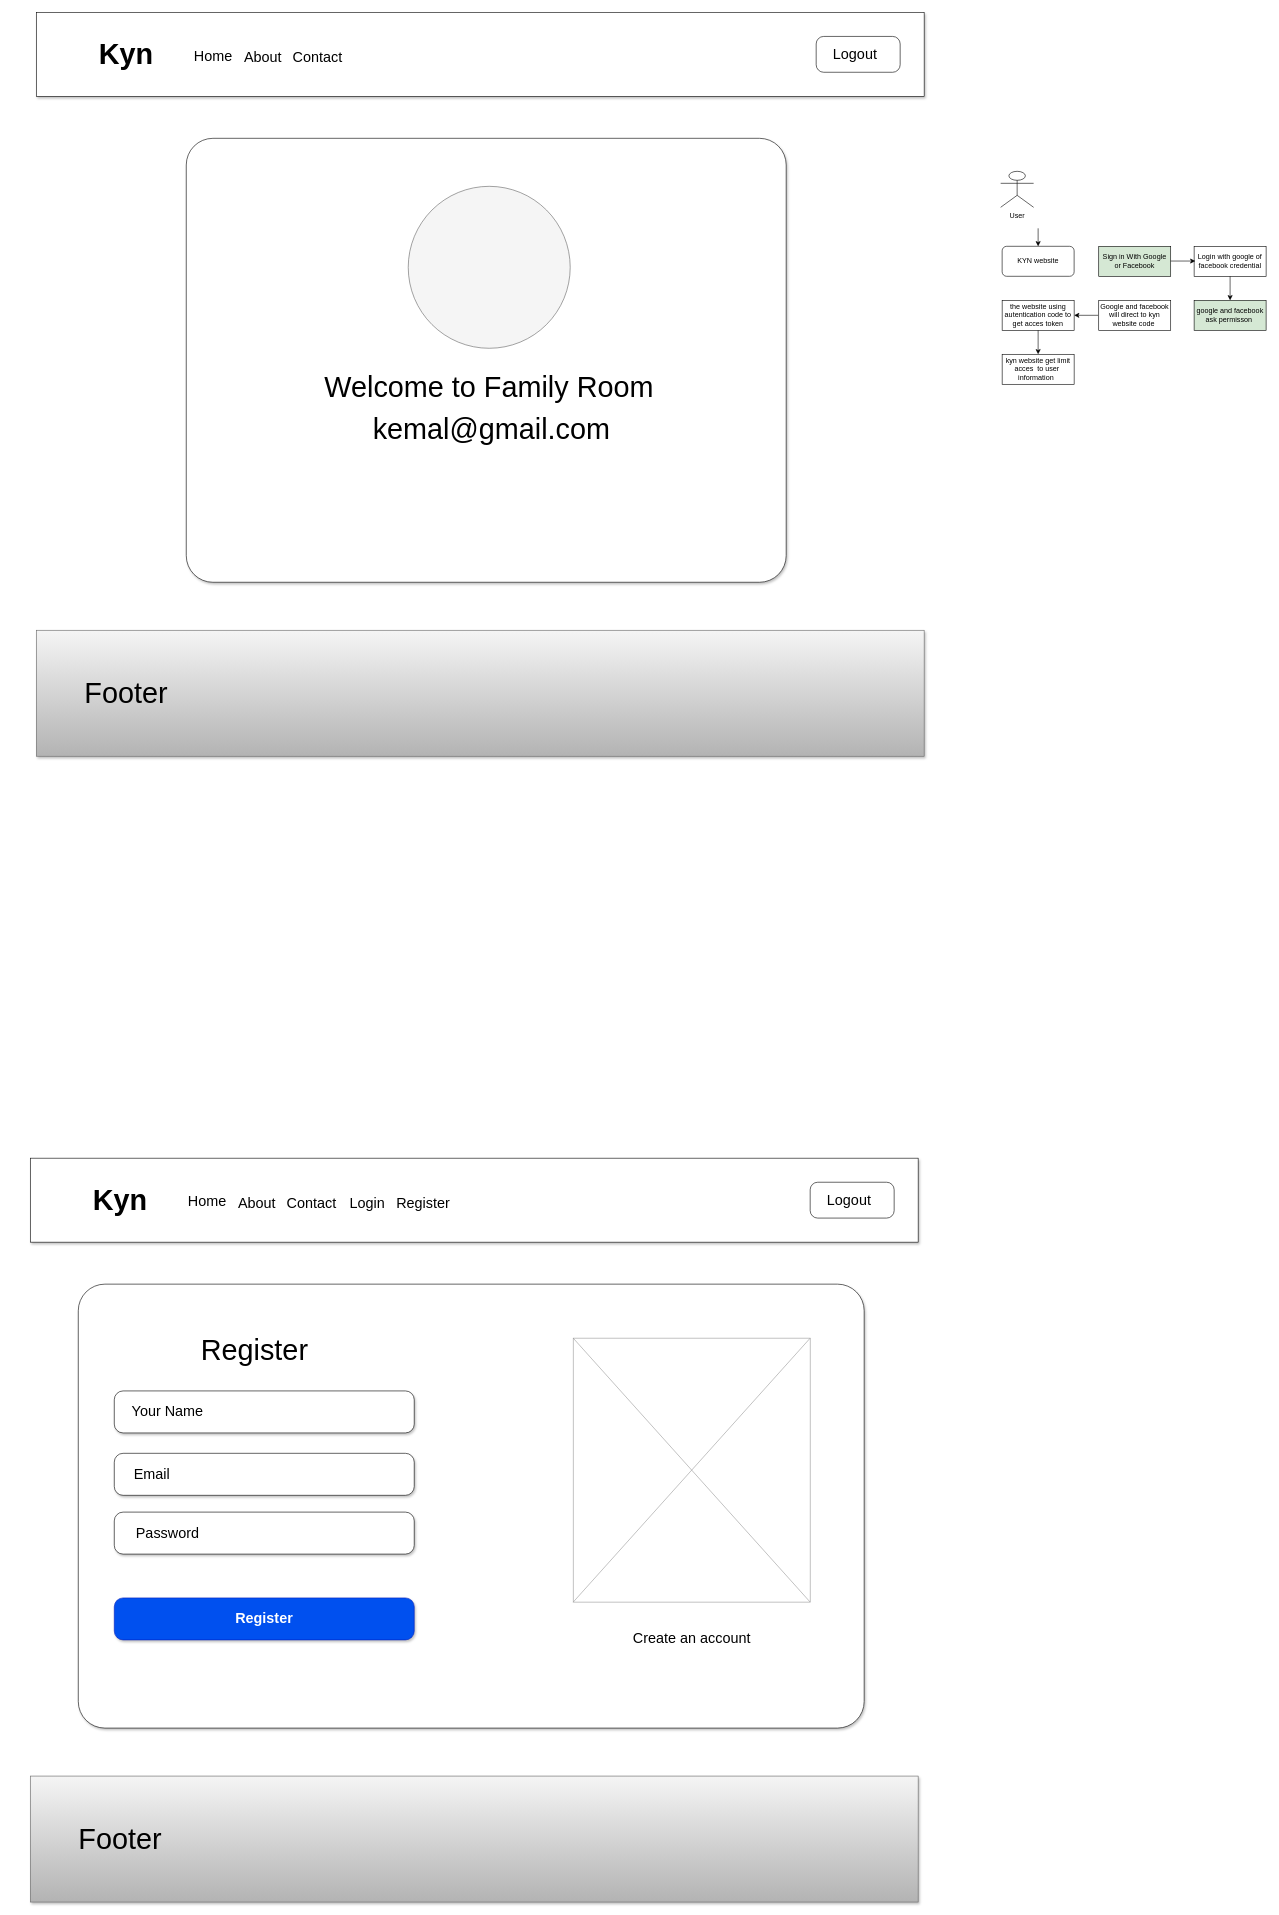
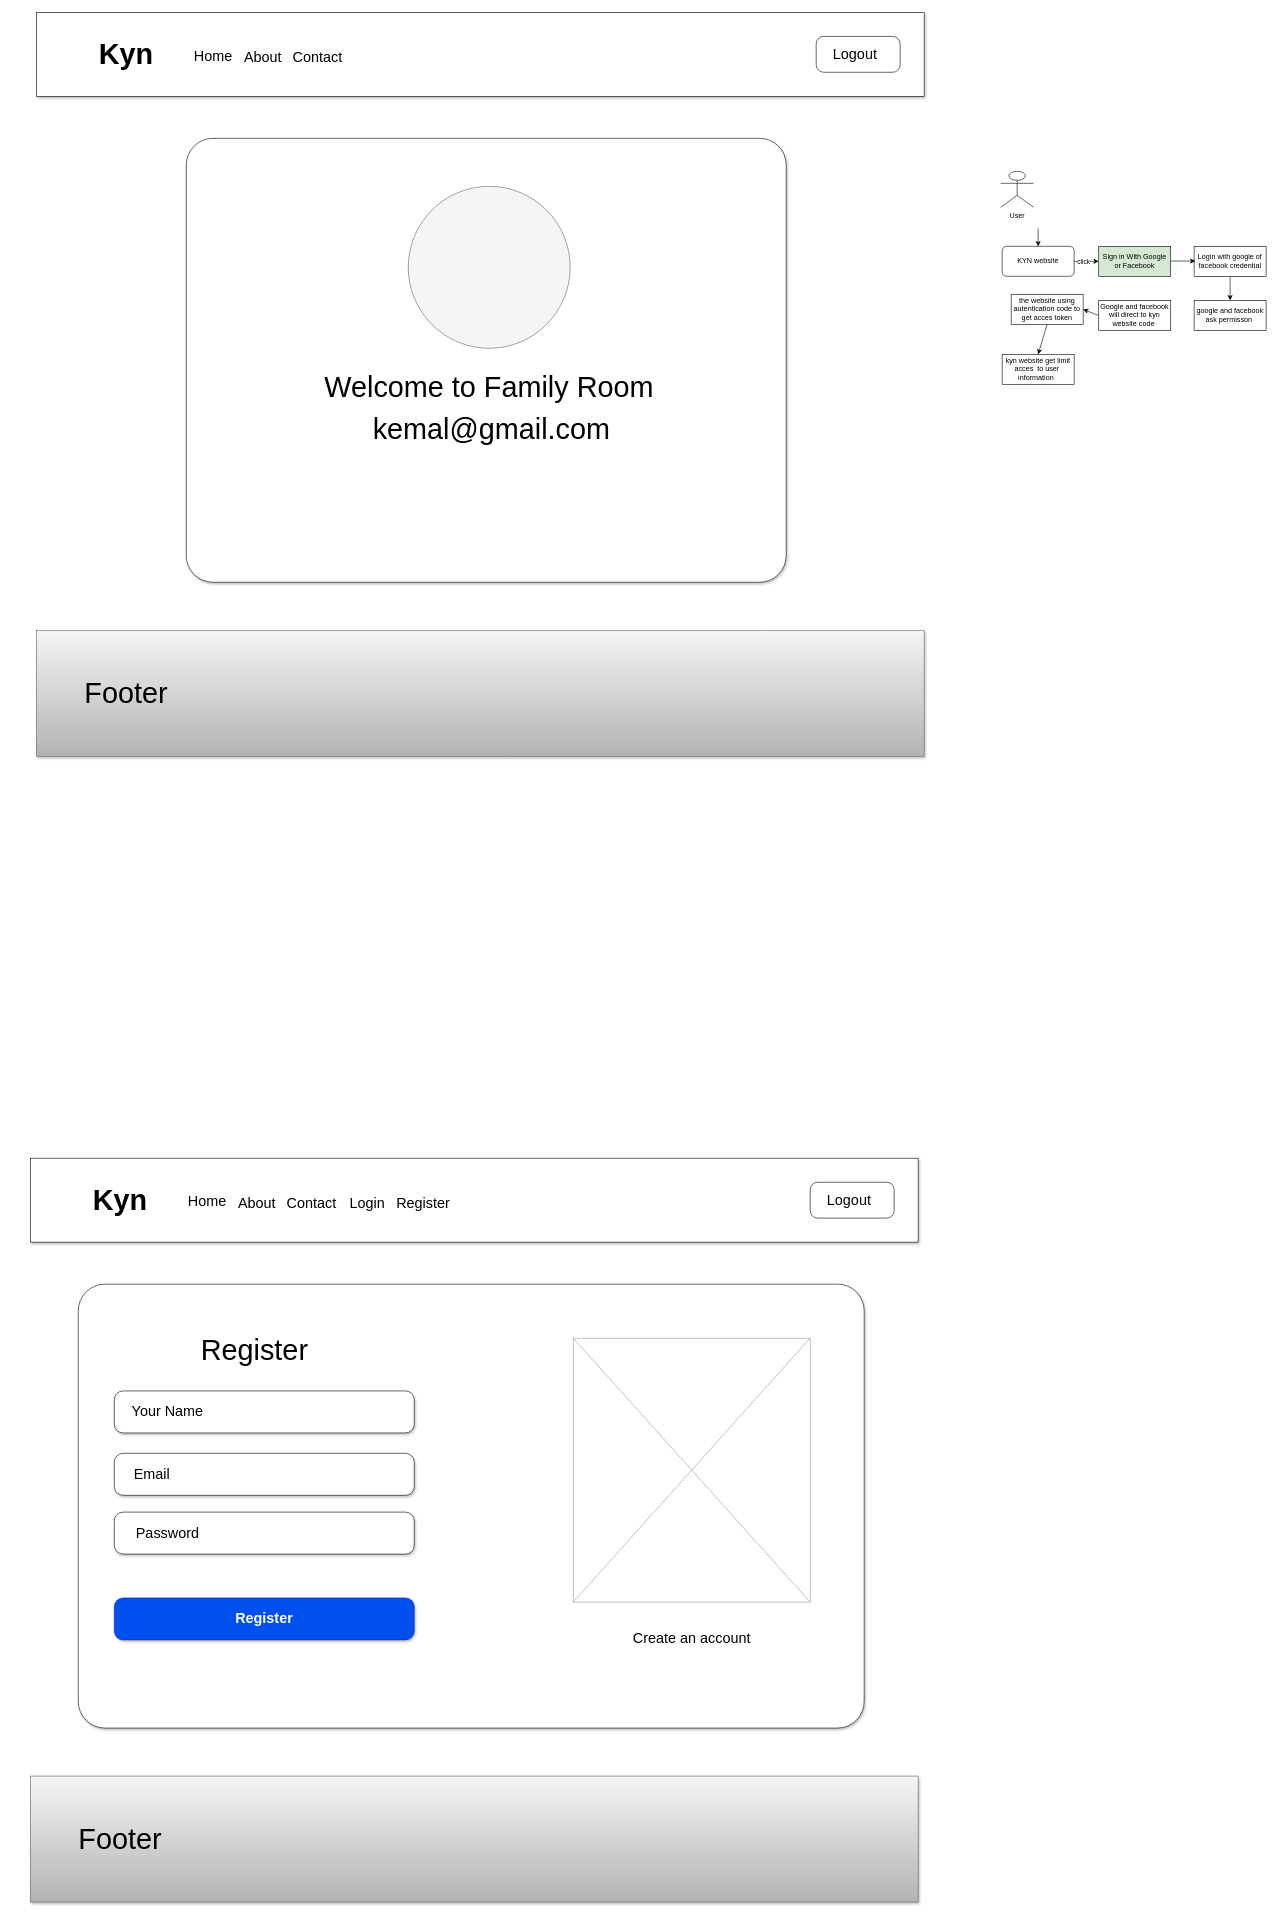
  <mxCell id="0" />
  <mxCell id="1" parent="0" />
  <mxCell id="2" value="" style="rounded=0;whiteSpace=wrap;html=1;shadow=1;" parent="1" vertex="1"><mxGeometry x="60" y="20" width="1480" height="140" as="geometry" /></mxCell>
  <mxCell id="3" value="" style="rounded=1;whiteSpace=wrap;html=1;arcSize=6;shadow=1;" parent="1" vertex="1"><mxGeometry x="310" y="230" width="1000" height="740" as="geometry" /></mxCell>
  <mxCell id="4" value="&lt;font style=&quot;font-size: 48px;&quot;&gt;Welcome to Family Room&lt;/font&gt;" style="text;html=1;strokeColor=none;fillColor=none;align=center;verticalAlign=middle;whiteSpace=wrap;rounded=0;" parent="1" vertex="1"><mxGeometry x="525" y="570" width="580" height="150" as="geometry" /></mxCell>
  <mxCell id="5" value="&lt;font style=&quot;font-size: 48px;&quot;&gt;&lt;b&gt;Kyn&lt;/b&gt;&lt;/font&gt;" style="text;html=1;strokeColor=none;fillColor=none;align=center;verticalAlign=middle;whiteSpace=wrap;rounded=0;" parent="1" vertex="1"><mxGeometry x="30" y="70" width="360" height="40" as="geometry" /></mxCell>
  <mxCell id="6" value="&lt;font style=&quot;font-size: 24px;&quot;&gt;Home&lt;/font&gt;" style="text;html=1;strokeColor=none;fillColor=none;align=center;verticalAlign=middle;whiteSpace=wrap;rounded=0;" parent="1" vertex="1"><mxGeometry x="290" y="80" width="130" height="25" as="geometry" /></mxCell>
  <mxCell id="7" value="&lt;font style=&quot;font-size: 24px;&quot;&gt;About&lt;/font&gt;" style="text;html=1;strokeColor=none;fillColor=none;align=center;verticalAlign=middle;whiteSpace=wrap;rounded=0;" parent="1" vertex="1"><mxGeometry x="373" y="83.5" width="130" height="22.5" as="geometry" /></mxCell>
  <mxCell id="8" value="&lt;font style=&quot;font-size: 24px;&quot;&gt;Contact&lt;/font&gt;" style="text;html=1;strokeColor=none;fillColor=none;align=center;verticalAlign=middle;whiteSpace=wrap;rounded=0;" parent="1" vertex="1"><mxGeometry x="464" y="83.5" width="130" height="22.5" as="geometry" /></mxCell>
  <mxCell id="9" value="" style="rounded=1;whiteSpace=wrap;html=1;arcSize=21;" parent="1" vertex="1"><mxGeometry x="1360" y="60.13" width="140" height="59.75" as="geometry" /></mxCell>
  <mxCell id="10" value="&lt;font style=&quot;font-size: 24px;&quot;&gt;Logout&lt;/font&gt;" style="text;html=1;strokeColor=none;fillColor=none;align=center;verticalAlign=middle;whiteSpace=wrap;rounded=0;" parent="1" vertex="1"><mxGeometry x="1360" y="80" width="130" height="22.5" as="geometry" /></mxCell>
  <mxCell id="11" value="" style="rounded=0;whiteSpace=wrap;html=1;shadow=1;fillColor=#f5f5f5;gradientColor=#b3b3b3;strokeColor=#666666;" parent="1" vertex="1"><mxGeometry x="60" y="1050" width="1480" height="210" as="geometry" /></mxCell>
  <mxCell id="12" value="&lt;font style=&quot;font-size: 48px;&quot;&gt;Footer&lt;/font&gt;" style="text;html=1;strokeColor=none;fillColor=none;align=center;verticalAlign=middle;whiteSpace=wrap;rounded=0;" parent="1" vertex="1"><mxGeometry x="30" y="1135" width="360" height="40" as="geometry" /></mxCell>
  <mxCell id="13" value="" style="rounded=0;whiteSpace=wrap;html=1;shadow=1;" parent="1" vertex="1"><mxGeometry x="50" y="1930" width="1480" height="140" as="geometry" /></mxCell>
  <mxCell id="14" value="" style="rounded=1;whiteSpace=wrap;html=1;arcSize=6;shadow=1;" parent="1" vertex="1"><mxGeometry x="130" y="2140" width="1310" height="740" as="geometry" /></mxCell>
  <mxCell id="15" value="" style="rounded=1;whiteSpace=wrap;html=1;arcSize=21;shadow=1;" parent="1" vertex="1"><mxGeometry x="190" y="2318" width="500" height="70" as="geometry" /></mxCell>
  <mxCell id="16" value="" style="rounded=1;whiteSpace=wrap;html=1;arcSize=21;shadow=1;" parent="1" vertex="1"><mxGeometry x="190" y="2422" width="500" height="70" as="geometry" /></mxCell>
  <mxCell id="17" value="" style="rounded=1;whiteSpace=wrap;html=1;arcSize=21;fillColor=#0050ef;strokeColor=#001DBC;fontColor=#ffffff;shadow=1;" parent="1" vertex="1"><mxGeometry x="190" y="2663" width="500" height="70" as="geometry" /></mxCell>
  <mxCell id="18" value="&lt;font style=&quot;font-size: 48px;&quot;&gt;Register&lt;/font&gt;" style="text;html=1;strokeColor=none;fillColor=none;align=center;verticalAlign=middle;whiteSpace=wrap;rounded=0;" parent="1" vertex="1"><mxGeometry x="244" y="2230" width="360" height="40" as="geometry" /></mxCell>
  <mxCell id="19" value="&lt;font style=&quot;font-size: 24px;&quot;&gt;Your Name&lt;/font&gt;" style="text;html=1;strokeColor=none;fillColor=none;align=center;verticalAlign=middle;whiteSpace=wrap;rounded=0;" parent="1" vertex="1"><mxGeometry x="99" y="2333" width="360" height="40" as="geometry" /></mxCell>
  <mxCell id="20" value="&lt;font style=&quot;font-size: 24px;&quot;&gt;Email&lt;/font&gt;" style="text;html=1;strokeColor=none;fillColor=none;align=center;verticalAlign=middle;whiteSpace=wrap;rounded=0;" parent="1" vertex="1"><mxGeometry x="73" y="2437" width="360" height="40" as="geometry" /></mxCell>
  <mxCell id="21" value="" style="verticalLabelPosition=bottom;shadow=0;dashed=0;align=center;html=1;verticalAlign=top;strokeWidth=1;shape=mxgraph.mockup.graphics.simpleIcon;strokeColor=#999999;" parent="1" vertex="1"><mxGeometry x="955" y="2230" width="395" height="440" as="geometry" /></mxCell>
  <mxCell id="22" value="&lt;font style=&quot;font-size: 24px;&quot;&gt;Create an account&lt;/font&gt;" style="text;html=1;strokeColor=none;fillColor=none;align=center;verticalAlign=middle;whiteSpace=wrap;rounded=0;" parent="1" vertex="1"><mxGeometry x="972.5" y="2710" width="360" height="40" as="geometry" /></mxCell>
  <mxCell id="23" value="&lt;font style=&quot;font-size: 48px;&quot;&gt;&lt;b&gt;Kyn&lt;/b&gt;&lt;/font&gt;" style="text;html=1;strokeColor=none;fillColor=none;align=center;verticalAlign=middle;whiteSpace=wrap;rounded=0;" parent="1" vertex="1"><mxGeometry x="20" y="1980" width="360" height="40" as="geometry" /></mxCell>
  <mxCell id="24" value="&lt;font style=&quot;font-size: 24px;&quot;&gt;Home&lt;/font&gt;" style="text;html=1;strokeColor=none;fillColor=none;align=center;verticalAlign=middle;whiteSpace=wrap;rounded=0;" parent="1" vertex="1"><mxGeometry x="280" y="1990" width="130" height="25" as="geometry" /></mxCell>
  <mxCell id="25" value="&lt;font style=&quot;font-size: 24px;&quot;&gt;About&lt;/font&gt;" style="text;html=1;strokeColor=none;fillColor=none;align=center;verticalAlign=middle;whiteSpace=wrap;rounded=0;" parent="1" vertex="1"><mxGeometry x="363" y="1993.5" width="130" height="22.5" as="geometry" /></mxCell>
  <mxCell id="26" value="&lt;font style=&quot;font-size: 24px;&quot;&gt;Contact&lt;/font&gt;" style="text;html=1;strokeColor=none;fillColor=none;align=center;verticalAlign=middle;whiteSpace=wrap;rounded=0;" parent="1" vertex="1"><mxGeometry x="454" y="1993.5" width="130" height="22.5" as="geometry" /></mxCell>
  <mxCell id="27" value="&lt;font style=&quot;font-size: 24px;&quot;&gt;Login&lt;/font&gt;" style="text;html=1;strokeColor=none;fillColor=none;align=center;verticalAlign=middle;whiteSpace=wrap;rounded=0;" parent="1" vertex="1"><mxGeometry x="547" y="1994" width="130" height="22.5" as="geometry" /></mxCell>
  <mxCell id="28" value="&lt;font style=&quot;font-size: 24px;&quot;&gt;Register&lt;/font&gt;" style="text;html=1;strokeColor=none;fillColor=none;align=center;verticalAlign=middle;whiteSpace=wrap;rounded=0;" parent="1" vertex="1"><mxGeometry x="640" y="1993.75" width="130" height="22.5" as="geometry" /></mxCell>
  <mxCell id="29" value="" style="rounded=1;whiteSpace=wrap;html=1;arcSize=21;" parent="1" vertex="1"><mxGeometry x="1350" y="1970.13" width="140" height="59.75" as="geometry" /></mxCell>
  <mxCell id="30" value="&lt;font style=&quot;font-size: 24px;&quot;&gt;Logout&lt;/font&gt;" style="text;html=1;strokeColor=none;fillColor=none;align=center;verticalAlign=middle;whiteSpace=wrap;rounded=0;" parent="1" vertex="1"><mxGeometry x="1350" y="1990" width="130" height="22.5" as="geometry" /></mxCell>
  <mxCell id="31" value="&lt;span style=&quot;font-size: 24px;&quot;&gt;&lt;b&gt;&lt;font color=&quot;#ffffff&quot;&gt;Register&lt;/font&gt;&lt;/b&gt;&lt;/span&gt;" style="text;html=1;strokeColor=none;fillColor=none;align=center;verticalAlign=middle;whiteSpace=wrap;rounded=0;" parent="1" vertex="1"><mxGeometry x="260" y="2678" width="360" height="40" as="geometry" /></mxCell>
  <mxCell id="32" value="" style="rounded=0;whiteSpace=wrap;html=1;shadow=1;fillColor=#f5f5f5;gradientColor=#b3b3b3;strokeColor=#666666;" parent="1" vertex="1"><mxGeometry x="50" y="2960" width="1480" height="210" as="geometry" /></mxCell>
  <mxCell id="33" value="&lt;font style=&quot;font-size: 48px;&quot;&gt;Footer&lt;/font&gt;" style="text;html=1;strokeColor=none;fillColor=none;align=center;verticalAlign=middle;whiteSpace=wrap;rounded=0;" parent="1" vertex="1"><mxGeometry x="20" y="3045" width="360" height="40" as="geometry" /></mxCell>
  <mxCell id="34" value="" style="rounded=1;whiteSpace=wrap;html=1;arcSize=21;shadow=1;" parent="1" vertex="1"><mxGeometry x="190" y="2520" width="500" height="70" as="geometry" /></mxCell>
  <mxCell id="35" value="&lt;font style=&quot;font-size: 24px;&quot;&gt;Password&lt;/font&gt;" style="text;html=1;strokeColor=none;fillColor=none;align=center;verticalAlign=middle;whiteSpace=wrap;rounded=0;" parent="1" vertex="1"><mxGeometry x="99" y="2535" width="360" height="40" as="geometry" /></mxCell>
  <mxCell id="36" style="edgeStyle=orthogonalEdgeStyle;rounded=0;orthogonalLoop=1;jettySize=auto;html=1;exitX=0.5;exitY=1;exitDx=0;exitDy=0;" parent="1" source="22" target="22" edge="1"><mxGeometry relative="1" as="geometry" /></mxCell>
  <mxCell id="37" value="" style="ellipse;whiteSpace=wrap;html=1;aspect=fixed;fillColor=#f5f5f5;fontColor=#333333;strokeColor=#666666;" vertex="1" parent="1"><mxGeometry x="680" y="310" width="270" height="270" as="geometry" /></mxCell>
  <mxCell id="38" value="&lt;font style=&quot;font-size: 48px;&quot;&gt;kemal@gmail.com&lt;/font&gt;" style="text;html=1;strokeColor=none;fillColor=none;align=center;verticalAlign=middle;whiteSpace=wrap;rounded=0;" vertex="1" parent="1"><mxGeometry x="529" y="640" width="580" height="150" as="geometry" /></mxCell>
  <mxCell id="39" value="User" style="shape=umlActor;verticalLabelPosition=bottom;verticalAlign=top;html=1;outlineConnect=0;" vertex="1" parent="1"><mxGeometry x="1667.5" y="285" width="55" height="60" as="geometry" /></mxCell>
  <mxCell id="40" value="KYN website" style="whiteSpace=wrap;html=1;rounded=1;" vertex="1" parent="1"><mxGeometry x="1670" y="410" width="120" height="50" as="geometry" /></mxCell>
  <mxCell id="41" value="Sign in With Google&lt;br&gt;or Facebook" style="rounded=0;whiteSpace=wrap;html=1;fillColor=#d5e8d4;" vertex="1" parent="1"><mxGeometry x="1831" y="410" width="120" height="50" as="geometry" /></mxCell>
  <mxCell id="42" value="Login with google of facebook credential" style="rounded=0;whiteSpace=wrap;html=1;" vertex="1" parent="1"><mxGeometry x="1990" y="410" width="120" height="50" as="geometry" /></mxCell>
- <mxCell id="43" value="google and facebook ask permisson&amp;nbsp;" style="rounded=0;whiteSpace=wrap;html=1;fillColor=#d5e8d4;" vertex="1" parent="1"><mxGeometry x="1990" y="500" width="120" height="50" as="geometry" /></mxCell>
+ <mxCell id="43" value="google and facebook ask permisson&amp;nbsp;" style="rounded=0;whiteSpace=wrap;html=1;" vertex="1" parent="1"><mxGeometry x="1990" y="500" width="120" height="50" as="geometry" /></mxCell>
  <mxCell id="44" value="Google and facebook will direct to kyn website code&amp;nbsp;" style="rounded=0;whiteSpace=wrap;html=1;" vertex="1" parent="1"><mxGeometry x="1831" y="500" width="120" height="50" as="geometry" /></mxCell>
- <mxCell id="45" value="the website using autentication code to get acces token" style="rounded=0;whiteSpace=wrap;html=1;" vertex="1" parent="1"><mxGeometry x="1670" y="500" width="120" height="50" as="geometry" /></mxCell>
+ <mxCell id="45" value="the website using autentication code to get acces token" style="rounded=0;whiteSpace=wrap;html=1;" vertex="1" parent="1"><mxGeometry x="1685" y="490" width="120" height="50" as="geometry" /></mxCell>
  <mxCell id="46" value="kyn website get limit acces&amp;nbsp; to user&amp;nbsp; information&amp;nbsp;&amp;nbsp;" style="rounded=0;whiteSpace=wrap;html=1;" vertex="1" parent="1"><mxGeometry x="1670" y="590" width="120" height="50" as="geometry" /></mxCell>
  <mxCell id="47" value="" style="endArrow=classic;html=1;rounded=0;entryX=0.5;entryY=0;entryDx=0;entryDy=0;" edge="1" parent="1" target="40"><mxGeometry width="50" height="50" relative="1" as="geometry"><mxPoint x="1730" y="380" as="sourcePoint" /><mxPoint x="1660" y="360" as="targetPoint" /></mxGeometry></mxCell>
+ <mxCell id="48" value="" style="endArrow=classic;html=1;rounded=0;exitX=1;exitY=0.5;exitDx=0;exitDy=0;entryX=0;entryY=0.5;entryDx=0;entryDy=0;" edge="1" parent="1" source="40" target="41"><mxGeometry width="50" height="50" relative="1" as="geometry"><mxPoint x="1770" y="450" as="sourcePoint" /><mxPoint x="1830" y="440" as="targetPoint" /></mxGeometry></mxCell>
+ <mxCell id="49" value="click" style="edgeLabel;html=1;align=center;verticalAlign=middle;resizable=0;points=[];" vertex="1" connectable="0" parent="48"><mxGeometry x="-0.255" relative="1" as="geometry"><mxPoint as="offset" /></mxGeometry></mxCell>
  <mxCell id="50" value="" style="endArrow=classic;html=1;rounded=0;exitX=1;exitY=0.5;exitDx=0;exitDy=0;entryX=0;entryY=0.5;entryDx=0;entryDy=0;" edge="1" parent="1"><mxGeometry width="50" height="50" relative="1" as="geometry"><mxPoint x="1951" y="434.55" as="sourcePoint" /><mxPoint x="1992" y="434.55" as="targetPoint" /></mxGeometry></mxCell>
  <mxCell id="51" value="" style="endArrow=classic;html=1;rounded=0;exitX=0.5;exitY=1;exitDx=0;exitDy=0;entryX=0.5;entryY=0;entryDx=0;entryDy=0;" edge="1" parent="1" source="42" target="43"><mxGeometry width="50" height="50" relative="1" as="geometry"><mxPoint x="1961" y="444.55" as="sourcePoint" /><mxPoint x="2002" y="444.55" as="targetPoint" /></mxGeometry></mxCell>
  <mxCell id="52" value="" style="endArrow=classic;html=1;rounded=0;entryX=1;entryY=0.5;entryDx=0;entryDy=0;" edge="1" parent="1" target="45"><mxGeometry width="50" height="50" relative="1" as="geometry"><mxPoint x="1830" y="525" as="sourcePoint" /><mxPoint x="1961" y="535" as="targetPoint" /></mxGeometry></mxCell>
  <mxCell id="53" value="" style="endArrow=classic;html=1;rounded=0;entryX=0.5;entryY=0;entryDx=0;entryDy=0;exitX=0.5;exitY=1;exitDx=0;exitDy=0;" edge="1" parent="1" source="45" target="46"><mxGeometry width="50" height="50" relative="1" as="geometry"><mxPoint x="1840" y="535" as="sourcePoint" /><mxPoint x="1800" y="535" as="targetPoint" /></mxGeometry></mxCell>
